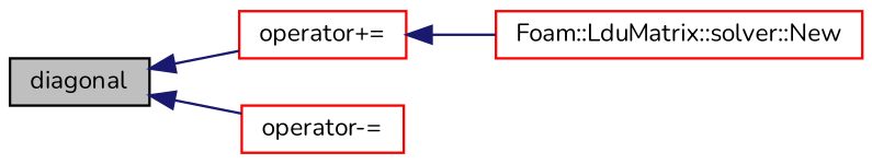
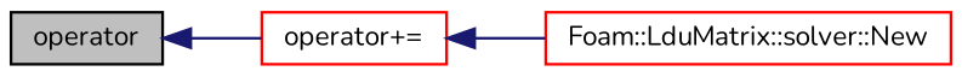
  digraph {
    fontname=Nunito
    rankdir=LR
    node [color=red fontname=Nunito fontsize=10 shape=record]
    edge [color=midnightblue dir=back fontname=Nunito fontsize=10 labelfontname=FreeSans labelfontsize=10 style=solid]
-   n1 [color=black fillcolor=grey75 fontcolor=black height=0.2 label=diagonal style=filled width=0.4]
+   n1 [color=black fillcolor=grey75 fontcolor=black height=0.2 label=operator style=filled width=0.4]
    n2 [height=0.2 label="operator+=" width=0.4]
-   n3 [height=0.2 label="operator-=" width=0.4]
    n4 [height=0.2 label="Foam::LduMatrix::solver::New" width=0.4]
    n1 -> n2
-   n1 -> n3
    n2 -> n4
  }
